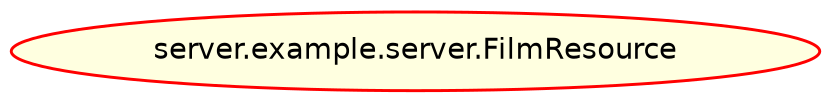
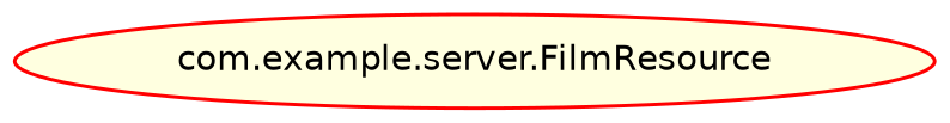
  digraph {
    rankdir=TB
-   n1 [color=red fillcolor=lightyellow fontname=Helvetica fontsize=10 height=0.2 label="server.example.server.FilmResource" shape=ellipse style=filled width=0.4]
+   n1 [color=red fillcolor=lightyellow fontname=Helvetica fontsize=10 height=0.2 label="com.example.server.FilmResource" shape=ellipse style=filled width=0.4]
  }
